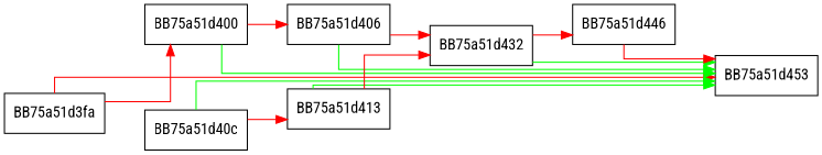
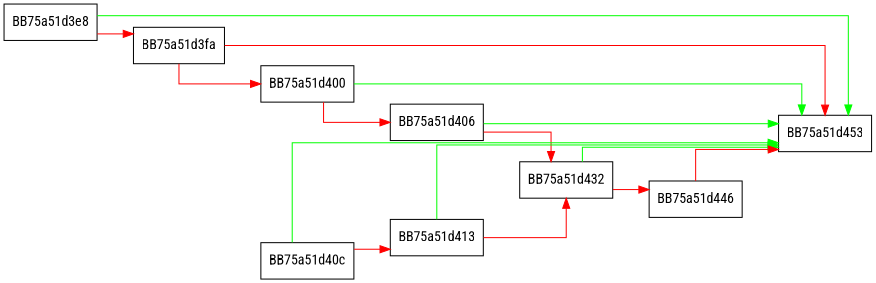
  digraph {
    fontname="Roboto Condensed"
    rankdir=LR
    splines=ortho
    node [fontname="Roboto Condensed" shape=box]
    edge [color=red fontname="Roboto Condensed"]
+   BB75a51d3e8
    BB75a51d453
    BB75a51d3fa
    BB75a51d400
    BB75a51d406
    BB75a51d432
    BB75a51d40c
    BB75a51d413
    BB75a51d446
+   BB75a51d3e8 -> BB75a51d453 [color=green]
+   BB75a51d3e8 -> BB75a51d3fa
    BB75a51d3fa -> BB75a51d453
    BB75a51d3fa -> BB75a51d400
    BB75a51d400 -> BB75a51d453 [color=green]
    BB75a51d400 -> BB75a51d406
    BB75a51d406 -> BB75a51d453 [color=green]
    BB75a51d406 -> BB75a51d432
    BB75a51d432 -> BB75a51d453 [color=green]
    BB75a51d432 -> BB75a51d446
    BB75a51d40c -> BB75a51d453 [color=green]
    BB75a51d40c -> BB75a51d413
    BB75a51d413 -> BB75a51d453 [color=green]
    BB75a51d413 -> BB75a51d432
    BB75a51d446 -> BB75a51d453
  }
